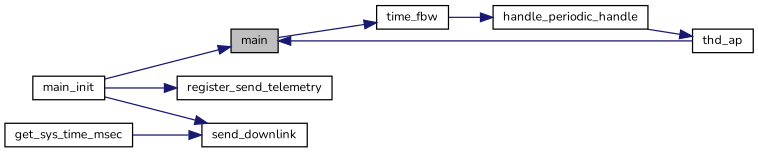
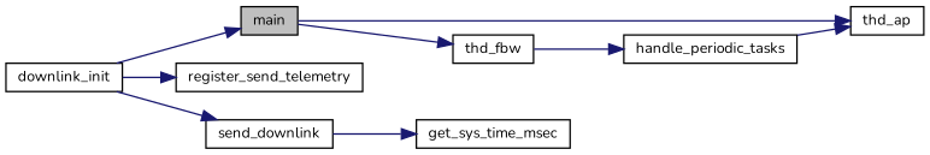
  digraph {
    fontname=Nunito
    rankdir=LR
    node [color=black fillcolor=white fontname=Nunito fontsize=10 shape=record style=filled]
    edge [color=midnightblue fontname=Nunito fontsize=10 labelfontname=FreeSans labelfontsize=10 style=solid]
    n1 [fillcolor=grey75 fontcolor=black height=0.2 label=main width=0.4]
    n2 [height=0.2 label=thd_ap width=0.4]
-   n3 [height=0.2 label=time_fbw width=0.4]
-   n4 [height=0.2 label=main_init width=0.4]
+   n3 [height=0.2 label=thd_fbw width=0.4]
+   n4 [height=0.2 label=downlink_init width=0.4]
    n5 [height=0.2 label=register_send_telemetry width=0.4]
    n6 [height=0.2 label=send_downlink width=0.4]
-   n7 [height=0.2 label=handle_periodic_handle width=0.4]
+   n7 [height=0.2 label=handle_periodic_tasks width=0.4]
    n8 [height=0.2 label=get_sys_time_msec width=0.4]
-   n2 -> n1
+   n1 -> n2
    n1 -> n3
    n3 -> n7
    n4 -> n1
    n4 -> n5
    n4 -> n6
-   n8 -> n6
+   n6 -> n8
    n7 -> n2
  }
